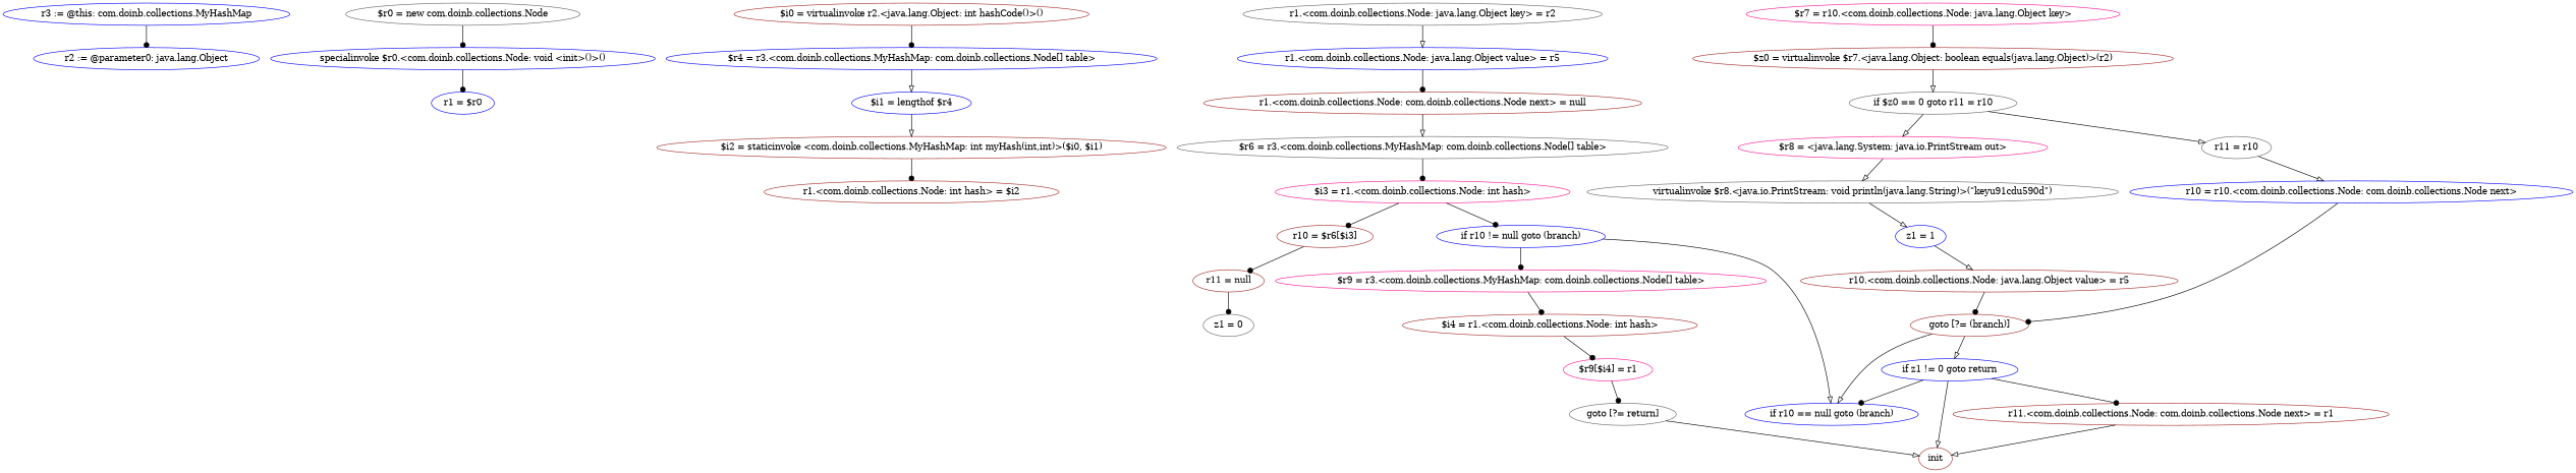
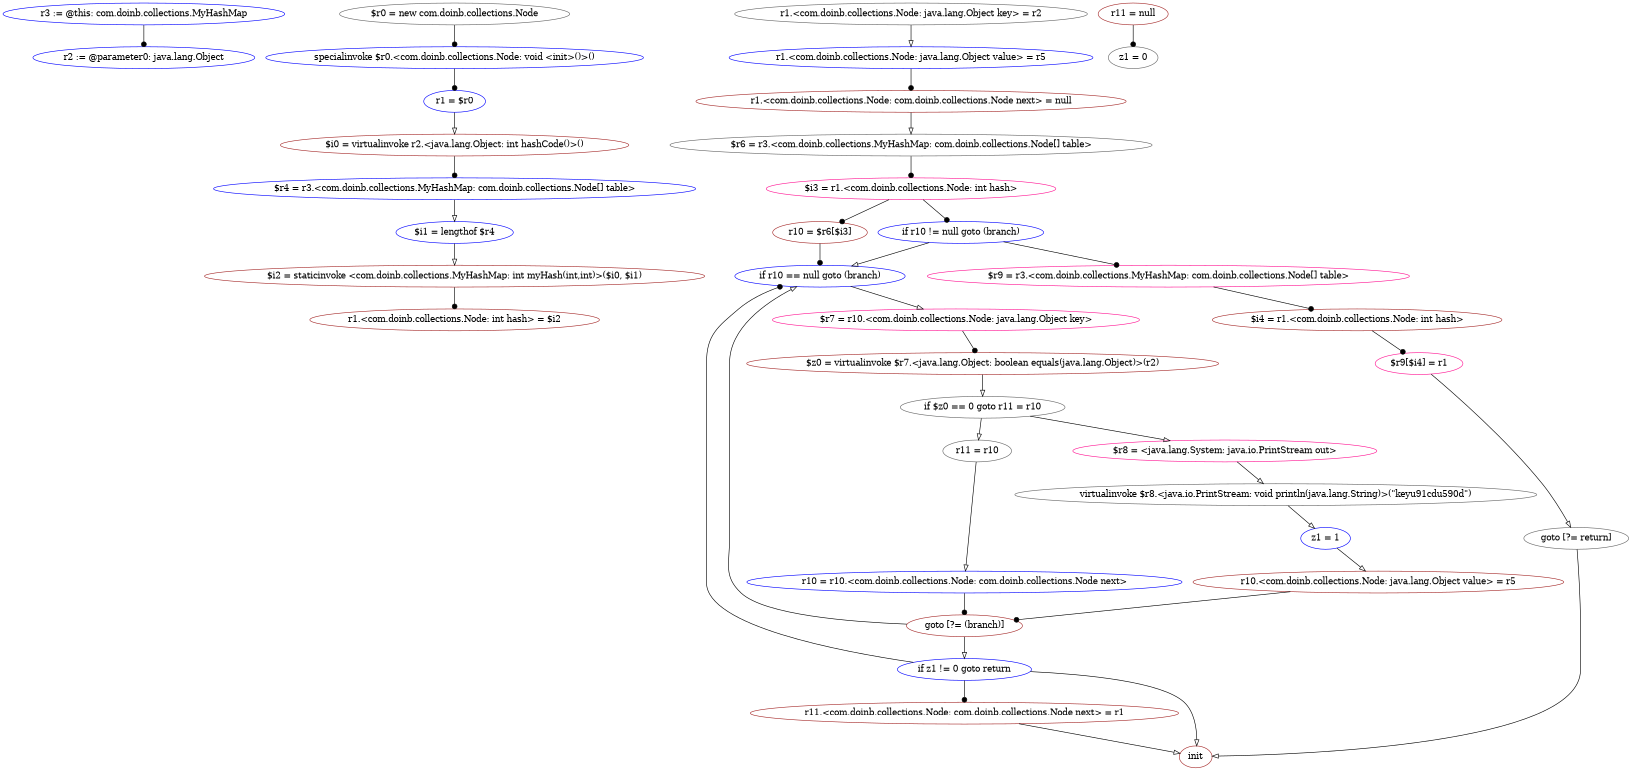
  digraph {
    node [color=blue]
    edge [arrowhead=dot]
    "r3 := @this: com.doinb.collections.MyHashMap"
    "r2 := @parameter0: java.lang.Object"
    "$r0 = new com.doinb.collections.Node" [color=gray40]
    "specialinvoke $r0.<com.doinb.collections.Node: void <init>()>()"
    "r1 = $r0"
    "$i0 = virtualinvoke r2.<java.lang.Object: int hashCode()>()" [color=brown]
    "$r4 = r3.<com.doinb.collections.MyHashMap: com.doinb.collections.Node[] table>"
    "$i1 = lengthof $r4"
    "$i2 = staticinvoke <com.doinb.collections.MyHashMap: int myHash(int,int)>($i0, $i1)" [color=brown]
    "r1.<com.doinb.collections.Node: int hash> = $i2" [color=brown]
    "r1.<com.doinb.collections.Node: java.lang.Object key> = r2" [color=gray40]
    "r1.<com.doinb.collections.Node: java.lang.Object value> = r5"
    "r1.<com.doinb.collections.Node: com.doinb.collections.Node next> = null" [color=brown]
    "$r6 = r3.<com.doinb.collections.MyHashMap: com.doinb.collections.Node[] table>" [color=gray40]
    "$i3 = r1.<com.doinb.collections.Node: int hash>" [color=deeppink]
    "r10 = $r6[$i3]" [color=brown]
    "if r10 != null goto (branch)"
    "r11 = null" [color=brown]
    "z1 = 0" [color=gray40]
    "$r9 = r3.<com.doinb.collections.MyHashMap: com.doinb.collections.Node[] table>" [color=deeppink]
    "if r10 == null goto (branch)"
    "$i4 = r1.<com.doinb.collections.Node: int hash>" [color=brown]
    "$r7 = r10.<com.doinb.collections.Node: java.lang.Object key>" [color=deeppink]
    "$r9[$i4] = r1" [color=deeppink]
    "goto [?= return]" [color=gray40]
    n26 [color=brown label=init]
    "$z0 = virtualinvoke $r7.<java.lang.Object: boolean equals(java.lang.Object)>(r2)" [color=brown]
    "if z1 != 0 goto return"
    "r11.<com.doinb.collections.Node: com.doinb.collections.Node next> = r1" [color=brown]
    "if $z0 == 0 goto r11 = r10" [color=gray40]
    "$r8 = <java.lang.System: java.io.PrintStream out>" [color=deeppink]
    "r11 = r10" [color=gray40]
    "virtualinvoke $r8.<java.io.PrintStream: void println(java.lang.String)>(\"key\u91cd\u590d\")" [color=gray40]
    "r10 = r10.<com.doinb.collections.Node: com.doinb.collections.Node next>"
    "z1 = 1"
    "r10.<com.doinb.collections.Node: java.lang.Object value> = r5" [color=brown]
    "goto [?= (branch)]" [color=brown]
    "r3 := @this: com.doinb.collections.MyHashMap" -> "r2 := @parameter0: java.lang.Object"
    "$r0 = new com.doinb.collections.Node" -> "specialinvoke $r0.<com.doinb.collections.Node: void <init>()>()"
    "specialinvoke $r0.<com.doinb.collections.Node: void <init>()>()" -> "r1 = $r0"
+   "r1 = $r0" -> "$i0 = virtualinvoke r2.<java.lang.Object: int hashCode()>()" [arrowhead=onormal]
    "$i0 = virtualinvoke r2.<java.lang.Object: int hashCode()>()" -> "$r4 = r3.<com.doinb.collections.MyHashMap: com.doinb.collections.Node[] table>"
    "$r4 = r3.<com.doinb.collections.MyHashMap: com.doinb.collections.Node[] table>" -> "$i1 = lengthof $r4" [arrowhead=onormal]
    "$i1 = lengthof $r4" -> "$i2 = staticinvoke <com.doinb.collections.MyHashMap: int myHash(int,int)>($i0, $i1)" [arrowhead=onormal]
    "$i2 = staticinvoke <com.doinb.collections.MyHashMap: int myHash(int,int)>($i0, $i1)" -> "r1.<com.doinb.collections.Node: int hash> = $i2"
    "r1.<com.doinb.collections.Node: java.lang.Object key> = r2" -> "r1.<com.doinb.collections.Node: java.lang.Object value> = r5" [arrowhead=onormal]
    "r1.<com.doinb.collections.Node: java.lang.Object value> = r5" -> "r1.<com.doinb.collections.Node: com.doinb.collections.Node next> = null"
    "r1.<com.doinb.collections.Node: com.doinb.collections.Node next> = null" -> "$r6 = r3.<com.doinb.collections.MyHashMap: com.doinb.collections.Node[] table>" [arrowhead=onormal]
    "$r6 = r3.<com.doinb.collections.MyHashMap: com.doinb.collections.Node[] table>" -> "$i3 = r1.<com.doinb.collections.Node: int hash>"
    "$i3 = r1.<com.doinb.collections.Node: int hash>" -> "r10 = $r6[$i3]"
    "$i3 = r1.<com.doinb.collections.Node: int hash>" -> "if r10 != null goto (branch)"
-   "r10 = $r6[$i3]" -> "r11 = null"
+   "r10 = $r6[$i3]" -> "if r10 == null goto (branch)"
    "if r10 != null goto (branch)" -> "$r9 = r3.<com.doinb.collections.MyHashMap: com.doinb.collections.Node[] table>"
    "if r10 != null goto (branch)" -> "if r10 == null goto (branch)" [arrowhead=onormal]
    "r11 = null" -> "z1 = 0"
    "$r9 = r3.<com.doinb.collections.MyHashMap: com.doinb.collections.Node[] table>" -> "$i4 = r1.<com.doinb.collections.Node: int hash>"
+   "if r10 == null goto (branch)" -> "$r7 = r10.<com.doinb.collections.Node: java.lang.Object key>" [arrowhead=onormal]
    "$i4 = r1.<com.doinb.collections.Node: int hash>" -> "$r9[$i4] = r1"
    "$r7 = r10.<com.doinb.collections.Node: java.lang.Object key>" -> "$z0 = virtualinvoke $r7.<java.lang.Object: boolean equals(java.lang.Object)>(r2)"
-   "$r9[$i4] = r1" -> "goto [?= return]"
+   "$r9[$i4] = r1" -> "goto [?= return]" [arrowhead=onormal]
    "goto [?= return]" -> n26 [arrowhead=onormal]
    "$z0 = virtualinvoke $r7.<java.lang.Object: boolean equals(java.lang.Object)>(r2)" -> "if $z0 == 0 goto r11 = r10" [arrowhead=onormal]
    "if z1 != 0 goto return" -> "if r10 == null goto (branch)"
    "if z1 != 0 goto return" -> n26 [arrowhead=onormal]
    "if z1 != 0 goto return" -> "r11.<com.doinb.collections.Node: com.doinb.collections.Node next> = r1"
    "r11.<com.doinb.collections.Node: com.doinb.collections.Node next> = r1" -> n26 [arrowhead=onormal]
    "if $z0 == 0 goto r11 = r10" -> "$r8 = <java.lang.System: java.io.PrintStream out>" [arrowhead=onormal]
    "if $z0 == 0 goto r11 = r10" -> "r11 = r10" [arrowhead=onormal]
    "$r8 = <java.lang.System: java.io.PrintStream out>" -> "virtualinvoke $r8.<java.io.PrintStream: void println(java.lang.String)>(\"key\u91cd\u590d\")" [arrowhead=onormal]
    "r11 = r10" -> "r10 = r10.<com.doinb.collections.Node: com.doinb.collections.Node next>" [arrowhead=onormal]
    "virtualinvoke $r8.<java.io.PrintStream: void println(java.lang.String)>(\"key\u91cd\u590d\")" -> "z1 = 1" [arrowhead=onormal]
    "r10 = r10.<com.doinb.collections.Node: com.doinb.collections.Node next>" -> "goto [?= (branch)]"
    "z1 = 1" -> "r10.<com.doinb.collections.Node: java.lang.Object value> = r5" [arrowhead=onormal]
    "r10.<com.doinb.collections.Node: java.lang.Object value> = r5" -> "goto [?= (branch)]"
    "goto [?= (branch)]" -> "if r10 == null goto (branch)" [arrowhead=onormal]
    "goto [?= (branch)]" -> "if z1 != 0 goto return" [arrowhead=onormal]
  }
